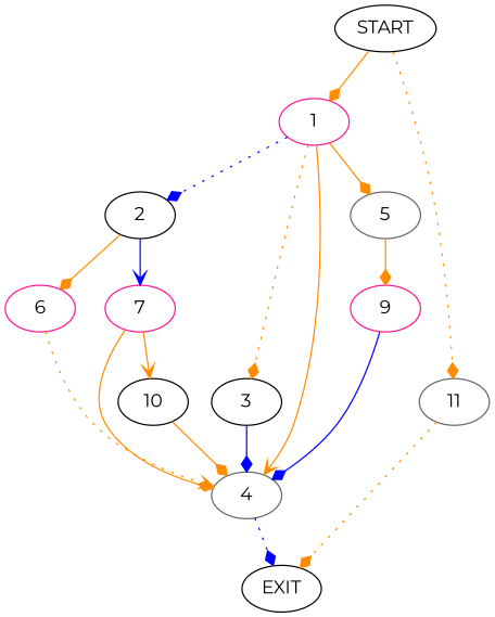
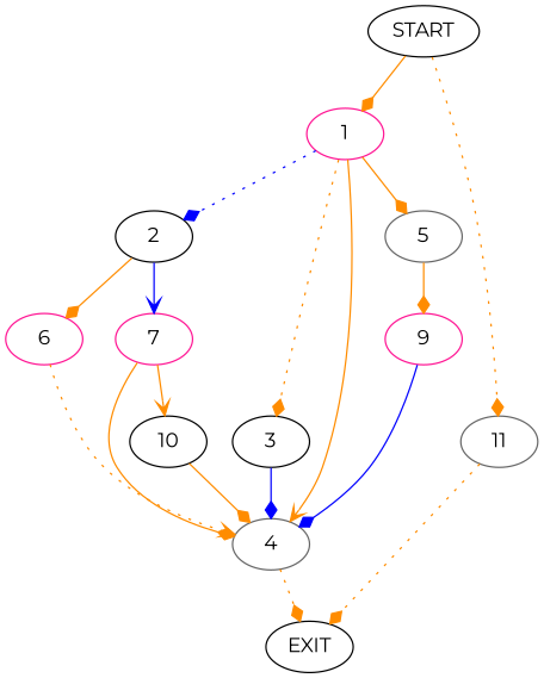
  digraph {
    fontname=Montserrat
    node [color=black fontname=Montserrat]
    edge [arrowhead=diamond color=darkorange fontname=Montserrat style=solid]
    n1 [label=START]
    1 [color=deeppink]
    11 [color=gray40]
    2
    3
    4 [color=gray40]
    5 [color=gray40]
    n8 [label=EXIT]
    6 [color=deeppink]
    7 [color=deeppink]
    9 [color=deeppink]
    10
    n1 -> 1
    n1 -> 11 [style=dotted]
    1 -> 2 [color=blue style=dotted]
    1 -> 3 [style=dotted]
    1 -> 4 [arrowhead=vee]
    1 -> 5
    11 -> n8 [style=dotted]
    2 -> 6
    2 -> 7 [arrowhead=vee color=blue]
    3 -> 4 [color=blue]
-   4 -> n8 [color=blue style=dotted]
+   4 -> n8 [style=dotted]
    5 -> 9
    6 -> 4 [arrowhead=vee style=dotted]
    7 -> 4
    7 -> 10 [arrowhead=vee]
    9 -> 4 [color=blue]
    10 -> 4
  }
